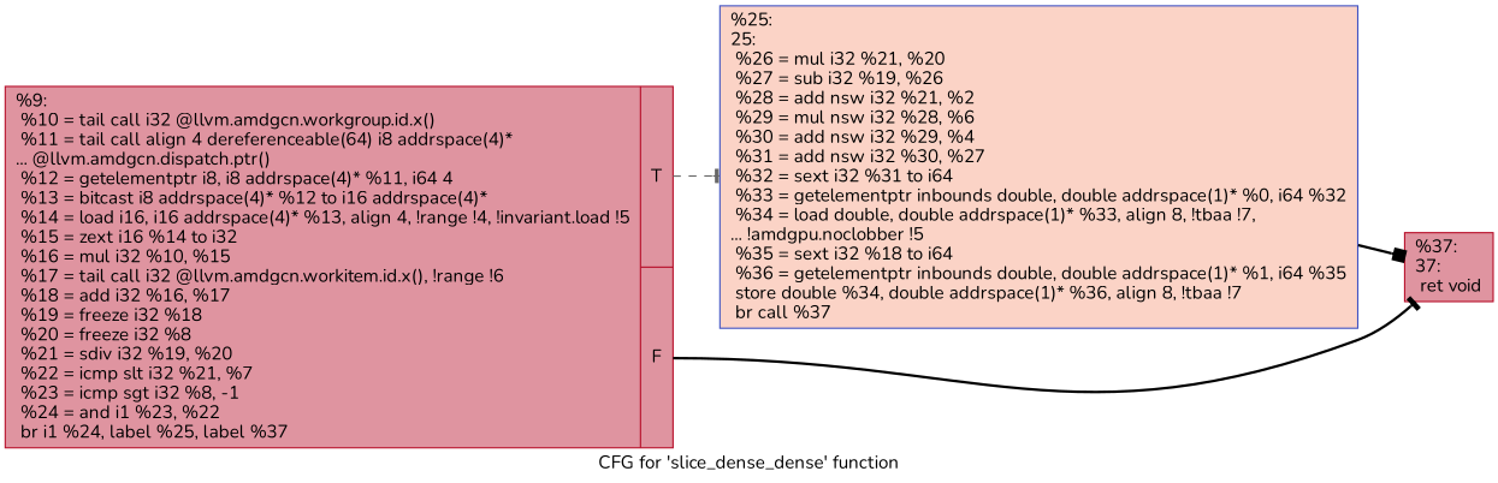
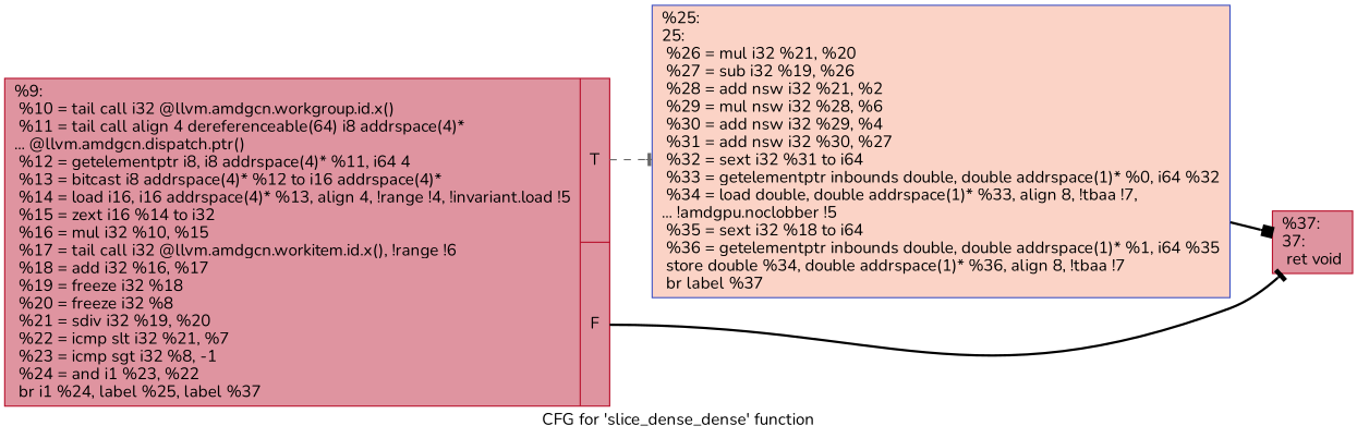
  digraph {
    label="CFG for 'slice_dense_dense' function"
    rankdir=LR
    fontname=Nunito
    node [color="#b70d28ff" fillcolor="#b70d2870" shape=record style=filled fontname=Nunito]
    edge [color=black style=bold arrowhead=tee fontname=Nunito]
    n1 [label="{%9:\l  %10 = tail call i32 @llvm.amdgcn.workgroup.id.x()\l  %11 = tail call align 4 dereferenceable(64) i8 addrspace(4)*\l... @llvm.amdgcn.dispatch.ptr()\l  %12 = getelementptr i8, i8 addrspace(4)* %11, i64 4\l  %13 = bitcast i8 addrspace(4)* %12 to i16 addrspace(4)*\l  %14 = load i16, i16 addrspace(4)* %13, align 4, !range !4, !invariant.load !5\l  %15 = zext i16 %14 to i32\l  %16 = mul i32 %10, %15\l  %17 = tail call i32 @llvm.amdgcn.workitem.id.x(), !range !6\l  %18 = add i32 %16, %17\l  %19 = freeze i32 %18\l  %20 = freeze i32 %8\l  %21 = sdiv i32 %19, %20\l  %22 = icmp slt i32 %21, %7\l  %23 = icmp sgt i32 %8, -1\l  %24 = and i1 %23, %22\l  br i1 %24, label %25, label %37\l|{<s0>T|<s1>F}}"]
-   n2 [color="#3d50c3ff" fillcolor="#f59c7d70" label="{%25:\l25:                                               \l  %26 = mul i32 %21, %20\l  %27 = sub i32 %19, %26\l  %28 = add nsw i32 %21, %2\l  %29 = mul nsw i32 %28, %6\l  %30 = add nsw i32 %29, %4\l  %31 = add nsw i32 %30, %27\l  %32 = sext i32 %31 to i64\l  %33 = getelementptr inbounds double, double addrspace(1)* %0, i64 %32\l  %34 = load double, double addrspace(1)* %33, align 8, !tbaa !7,\l... !amdgpu.noclobber !5\l  %35 = sext i32 %18 to i64\l  %36 = getelementptr inbounds double, double addrspace(1)* %1, i64 %35\l  store double %34, double addrspace(1)* %36, align 8, !tbaa !7\l  br call %37\l}"]
+   n2 [color="#3d50c3ff" fillcolor="#f59c7d70" label="{%25:\l25:                                               \l  %26 = mul i32 %21, %20\l  %27 = sub i32 %19, %26\l  %28 = add nsw i32 %21, %2\l  %29 = mul nsw i32 %28, %6\l  %30 = add nsw i32 %29, %4\l  %31 = add nsw i32 %30, %27\l  %32 = sext i32 %31 to i64\l  %33 = getelementptr inbounds double, double addrspace(1)* %0, i64 %32\l  %34 = load double, double addrspace(1)* %33, align 8, !tbaa !7,\l... !amdgpu.noclobber !5\l  %35 = sext i32 %18 to i64\l  %36 = getelementptr inbounds double, double addrspace(1)* %1, i64 %35\l  store double %34, double addrspace(1)* %36, align 8, !tbaa !7\l  br label %37\l}"]
    n3 [label="{%37:\l37:                                               \l  ret void\l}"]
    n1 -> n2 [tailport=s0 color=gray40 style=dashed]
    n1 -> n3 [tailport=s1]
    n2 -> n3 [arrowhead=box]
  }
